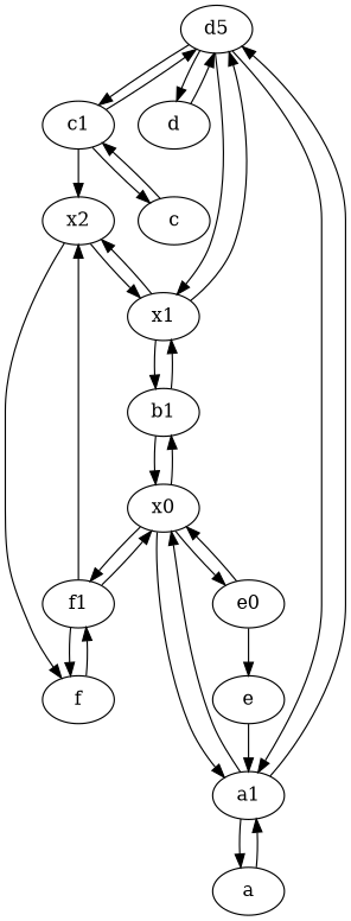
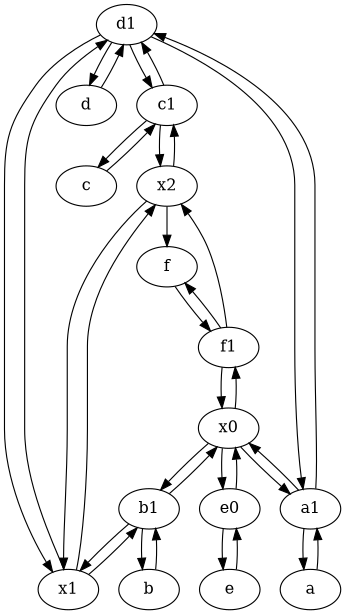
  digraph {
-   d1 [label=d5]
+   d1
    c1
    d
    a1
    x1
    x2
    c
    x0
    a
    b1
    f1
    n12 [label=e0]
    f
    e
+   b
    d1 -> c1
    d1 -> d
    d1 -> a1
    d1 -> x1
    c1 -> d1
    c1 -> x2
    c1 -> c
    d -> d1
    a1 -> d1
    a1 -> x0
    a1 -> a
    x1 -> d1
    x1 -> x2
    x1 -> b1
+   x2 -> c1
    x2 -> x1
    x2 -> f
    c -> c1
    x0 -> a1
    x0 -> b1
    x0 -> f1
    x0 -> n12
    a -> a1
    b1 -> x1
    b1 -> x0
+   b1 -> b
    f1 -> x2
    f1 -> x0
    f1 -> f
    n12 -> x0
    n12 -> e
    f -> f1
-   e -> a1
+   e -> n12
+   b -> b1
  }
